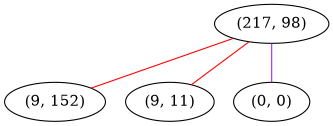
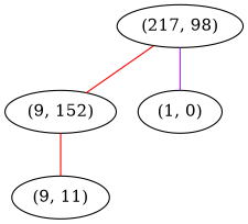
  graph {
    edge [color=red weight=1]
    "(217, 98)"
    "(9, 152)"
    "(9, 11)"
-   "(0, 0)"
+   "(0, 0)" [label="(1, 0)"]
    "(217, 98)" -- "(9, 152)"
-   "(217, 98)" -- "(9, 11)"
+   "(9, 152)" -- "(9, 11)"
    "(217, 98)" -- "(0, 0)" [color=purple weight=4]
  }
